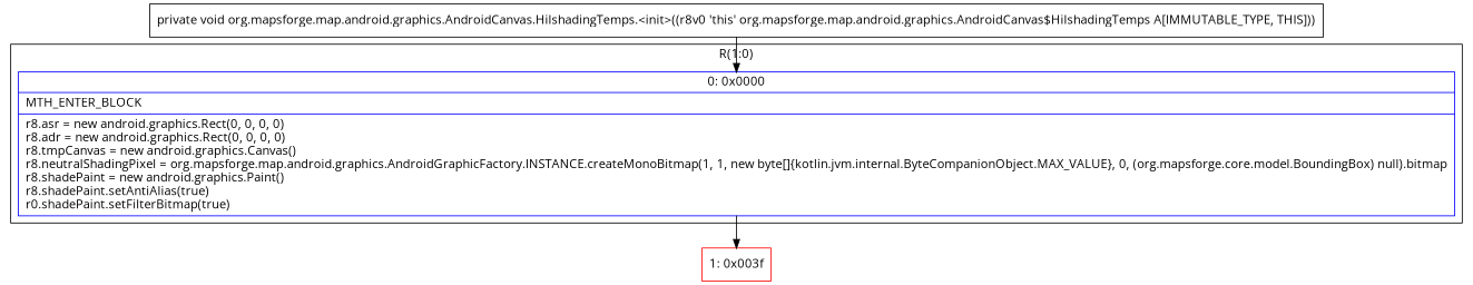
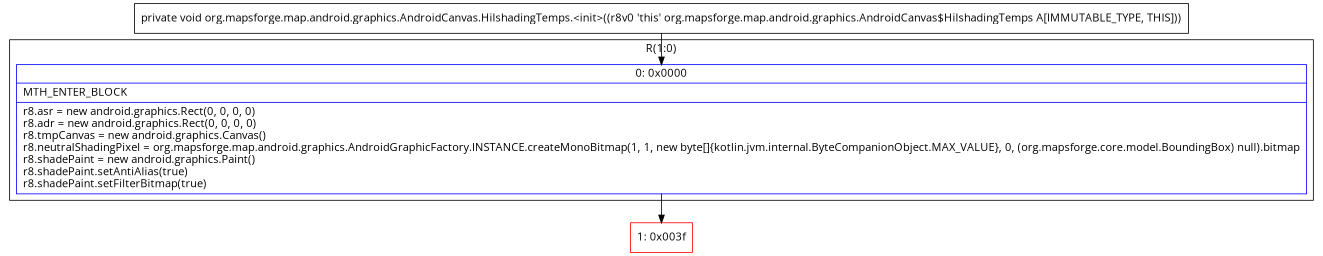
  digraph {
    fontname="Open Sans"
    node [shape=record fontname="Open Sans"]
    edge [fontname="Open Sans"]
-   n1 [color=blue label="{0\:\ 0x0000|MTH_ENTER_BLOCK\l|r8.asr = new android.graphics.Rect(0, 0, 0, 0)\lr8.adr = new android.graphics.Rect(0, 0, 0, 0)\lr8.tmpCanvas = new android.graphics.Canvas()\lr8.neutralShadingPixel = org.mapsforge.map.android.graphics.AndroidGraphicFactory.INSTANCE.createMonoBitmap(1, 1, new byte[]\{kotlin.jvm.internal.ByteCompanionObject.MAX_VALUE\}, 0, (org.mapsforge.core.model.BoundingBox) null).bitmap\lr8.shadePaint = new android.graphics.Paint()\lr8.shadePaint.setAntiAlias(true)\lr0.shadePaint.setFilterBitmap(true)\l}"]
+   n1 [color=blue label="{0\:\ 0x0000|MTH_ENTER_BLOCK\l|r8.asr = new android.graphics.Rect(0, 0, 0, 0)\lr8.adr = new android.graphics.Rect(0, 0, 0, 0)\lr8.tmpCanvas = new android.graphics.Canvas()\lr8.neutralShadingPixel = org.mapsforge.map.android.graphics.AndroidGraphicFactory.INSTANCE.createMonoBitmap(1, 1, new byte[]\{kotlin.jvm.internal.ByteCompanionObject.MAX_VALUE\}, 0, (org.mapsforge.core.model.BoundingBox) null).bitmap\lr8.shadePaint = new android.graphics.Paint()\lr8.shadePaint.setAntiAlias(true)\lr8.shadePaint.setFilterBitmap(true)\l}"]
    n2 [color=red label="{1\:\ 0x003f}"]
    n3 [label="{private void org.mapsforge.map.android.graphics.AndroidCanvas.HilshadingTemps.\<init\>((r8v0 'this' org.mapsforge.map.android.graphics.AndroidCanvas$HilshadingTemps A[IMMUTABLE_TYPE, THIS])) }"]
    subgraph cluster_1 {
      label="R(1:0)"
      n1
    }
    n1 -> n2
    n3 -> n1
  }
